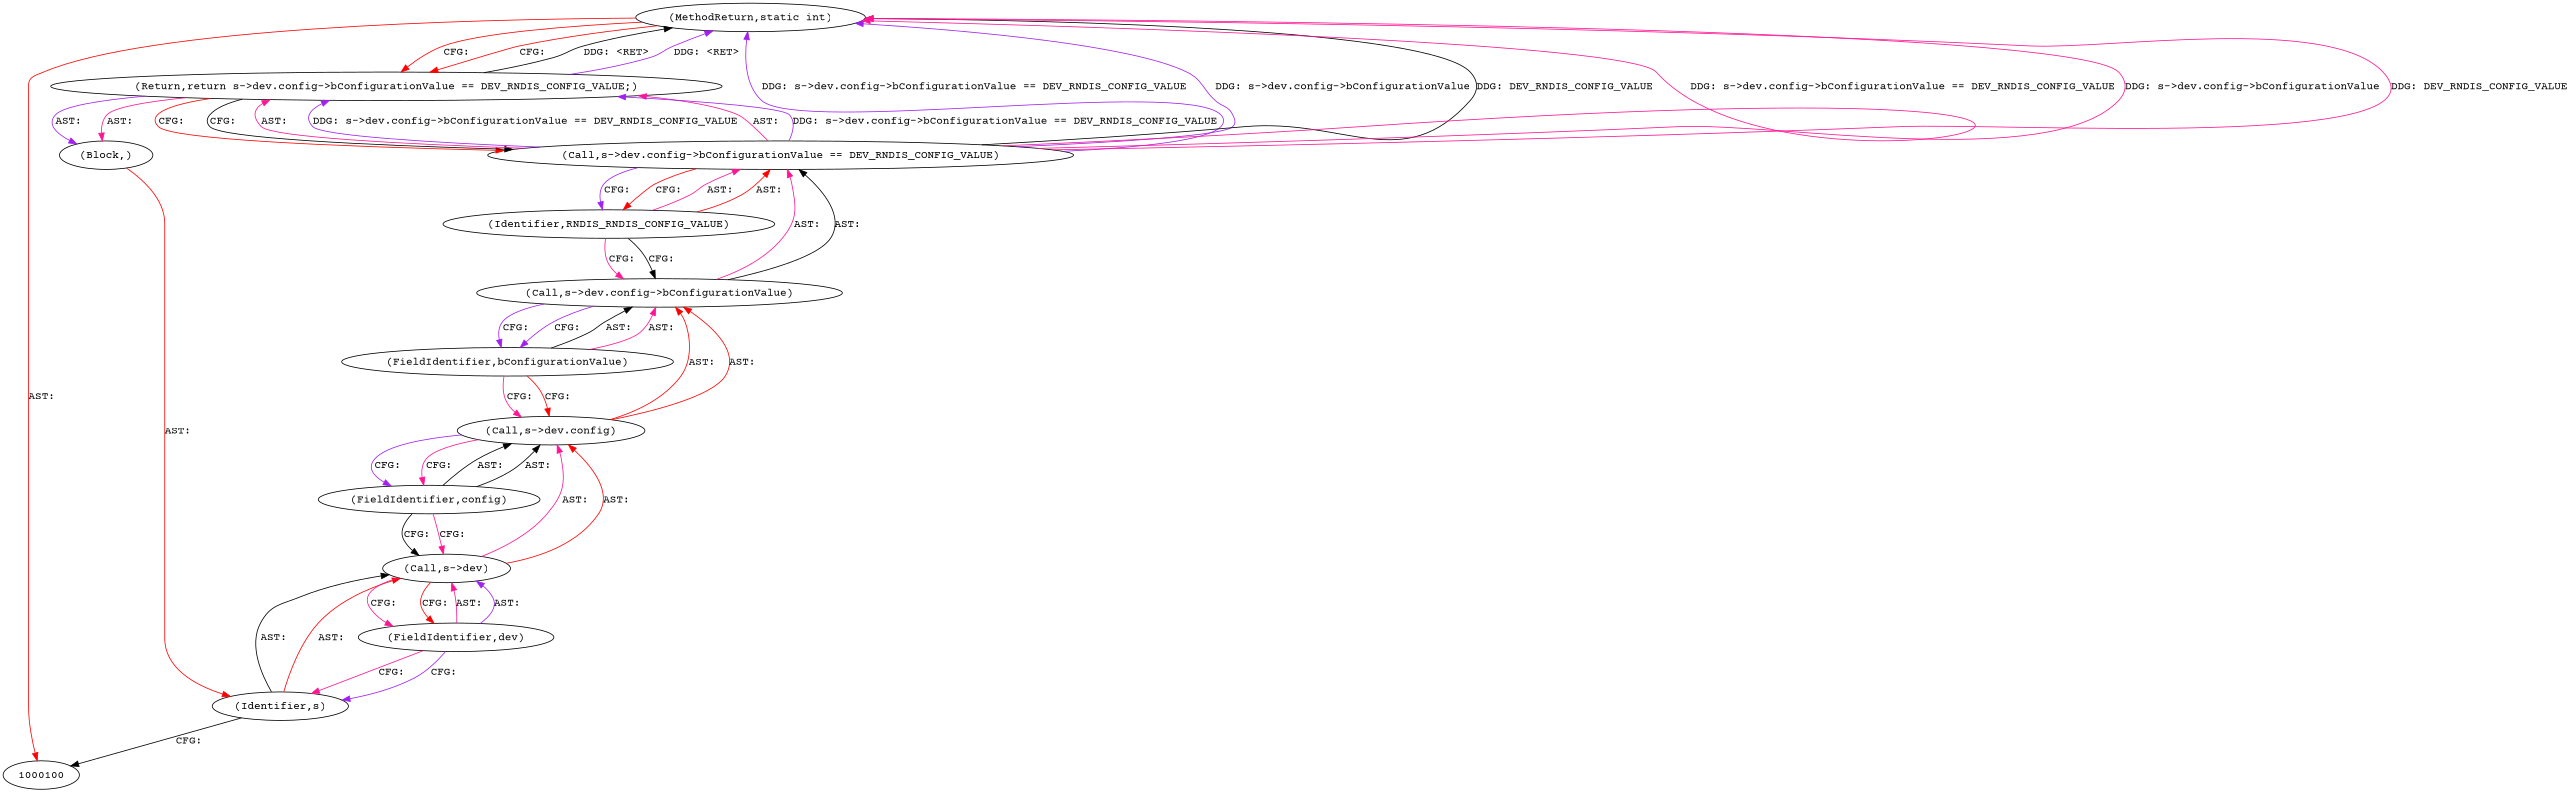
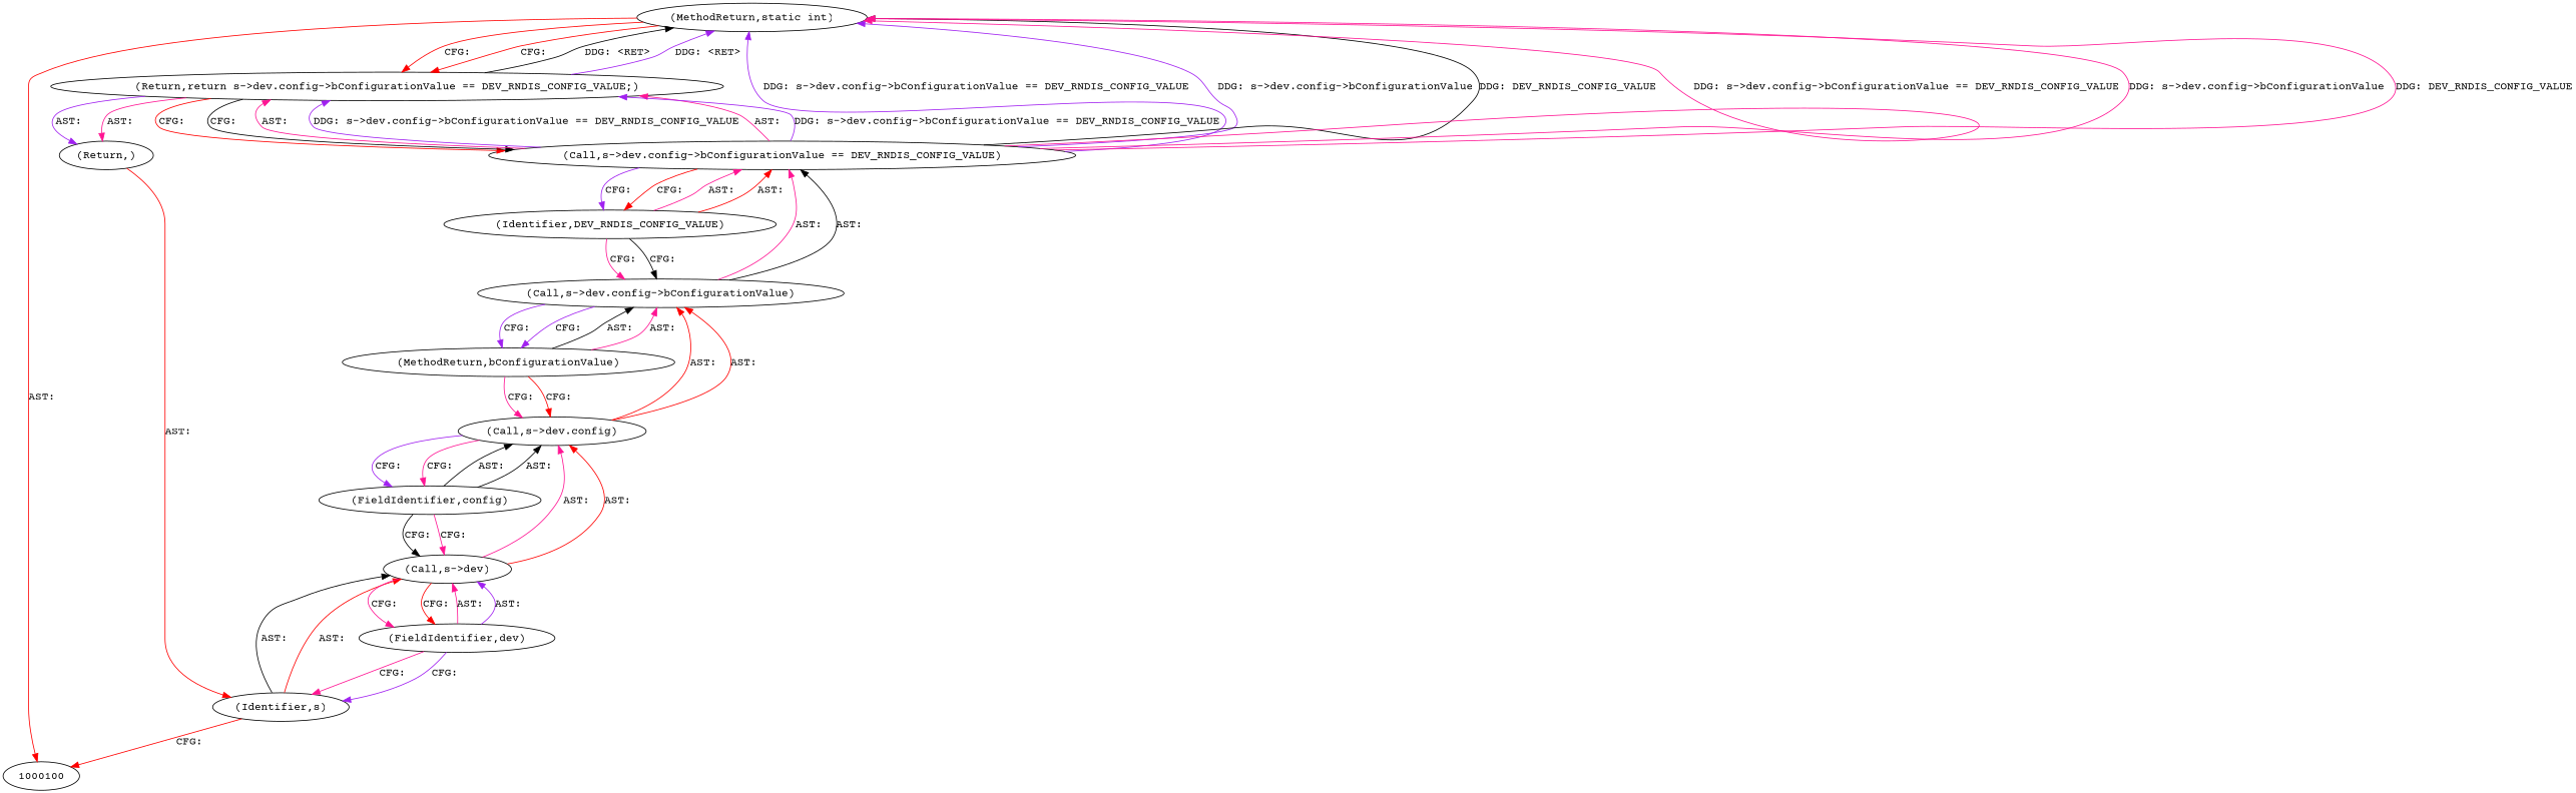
  digraph {
    fontname="Courier Prime"
    node [fontname="Courier Prime"]
    edge [color=deeppink fontname="Courier Prime"]
    n1 [label="(MethodReturn,static int)"]
    n2 [label="(Return,return s->dev.config->bConfigurationValue == DEV_RNDIS_CONFIG_VALUE;)"]
    1000100
-   n4 [label="(Block,)"]
+   n4 [label="(Return,)"]
    n5 [label="(Call,s->dev.config->bConfigurationValue == DEV_RNDIS_CONFIG_VALUE)"]
    n6 [label="(Identifier,s)"]
-   n7 [label="(Identifier,RNDIS_RNDIS_CONFIG_VALUE)"]
+   n7 [label="(Identifier,DEV_RNDIS_CONFIG_VALUE)"]
    n8 [label="(Call,s->dev.config->bConfigurationValue)"]
-   n9 [label="(FieldIdentifier,bConfigurationValue)"]
+   n9 [label="(MethodReturn,bConfigurationValue)"]
    n10 [label="(Call,s->dev.config)"]
    n11 [label="(FieldIdentifier,config)"]
    n12 [label="(Call,s->dev)"]
    n13 [label="(FieldIdentifier,dev)"]
    n1 -> n2 [color=red label="CFG: "]
    n1 -> n2 [color=red label="CFG: "]
    n1 -> 1000100 [color=red label="AST: "]
    n2 -> n1 [color=black label="DDG: <RET>"]
    n2 -> n1 [color=purple label="DDG: <RET>"]
    n2 -> n4 [color=purple label="AST: "]
    n2 -> n4 [label="AST: "]
    n2 -> n5 [color=red label="CFG: "]
    n2 -> n5 [color=black label="CFG: "]
    n4 -> n6 [color=red label="AST: "]
    n5 -> n1 [color=purple label="DDG: s->dev.config->bConfigurationValue == DEV_RNDIS_CONFIG_VALUE"]
    n5 -> n1 [color=purple label="DDG: s->dev.config->bConfigurationValue"]
    n5 -> n1 [color=black label="DDG: DEV_RNDIS_CONFIG_VALUE"]
    n5 -> n1 [label="DDG: s->dev.config->bConfigurationValue == DEV_RNDIS_CONFIG_VALUE"]
    n5 -> n1 [label="DDG: s->dev.config->bConfigurationValue"]
    n5 -> n1 [label="DDG: DEV_RNDIS_CONFIG_VALUE"]
    n5 -> n2 [label="AST: "]
    n5 -> n2 [color=purple label="DDG: s->dev.config->bConfigurationValue == DEV_RNDIS_CONFIG_VALUE"]
    n5 -> n2 [label="AST: "]
    n5 -> n2 [color=purple label="DDG: s->dev.config->bConfigurationValue == DEV_RNDIS_CONFIG_VALUE"]
    n5 -> n7 [color=purple label="CFG: "]
    n5 -> n7 [color=red label="CFG: "]
-   n6 -> 1000100 [color=black label="CFG: "]
+   n6 -> 1000100 [color=red label="CFG: "]
    n6 -> n12 [color=black label="AST: "]
    n6 -> n12 [color=red label="AST: "]
    n7 -> n5 [label="AST: "]
    n7 -> n5 [color=red label="AST: "]
    n7 -> n8 [label="CFG: "]
    n7 -> n8 [color=black label="CFG: "]
    n8 -> n5 [label="AST: "]
    n8 -> n5 [color=black label="AST: "]
    n8 -> n9 [color=purple label="CFG: "]
    n8 -> n9 [color=purple label="CFG: "]
    n9 -> n8 [color=black label="AST: "]
    n9 -> n8 [label="AST: "]
    n9 -> n10 [label="CFG: "]
    n9 -> n10 [color=red label="CFG: "]
    n10 -> n8 [color=red label="AST: "]
    n10 -> n8 [color=red label="AST: "]
    n10 -> n11 [color=purple label="CFG: "]
    n10 -> n11 [label="CFG: "]
    n11 -> n10 [color=black label="AST: "]
    n11 -> n10 [color=black label="AST: "]
    n11 -> n12 [color=black label="CFG: "]
    n11 -> n12 [label="CFG: "]
    n12 -> n10 [label="AST: "]
    n12 -> n10 [color=red label="AST: "]
    n12 -> n13 [label="CFG: "]
    n12 -> n13 [color=red label="CFG: "]
    n13 -> n6 [label="CFG: "]
    n13 -> n6 [color=purple label="CFG: "]
    n13 -> n12 [label="AST: "]
    n13 -> n12 [color=purple label="AST: "]
  }
